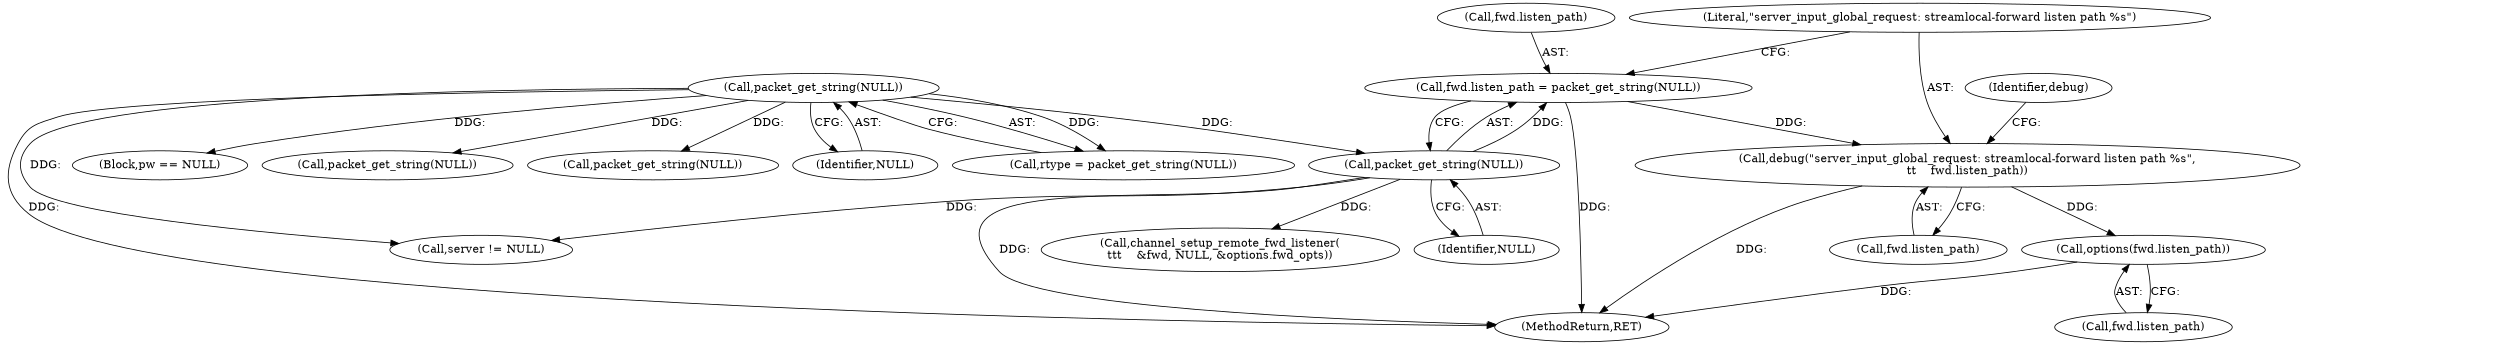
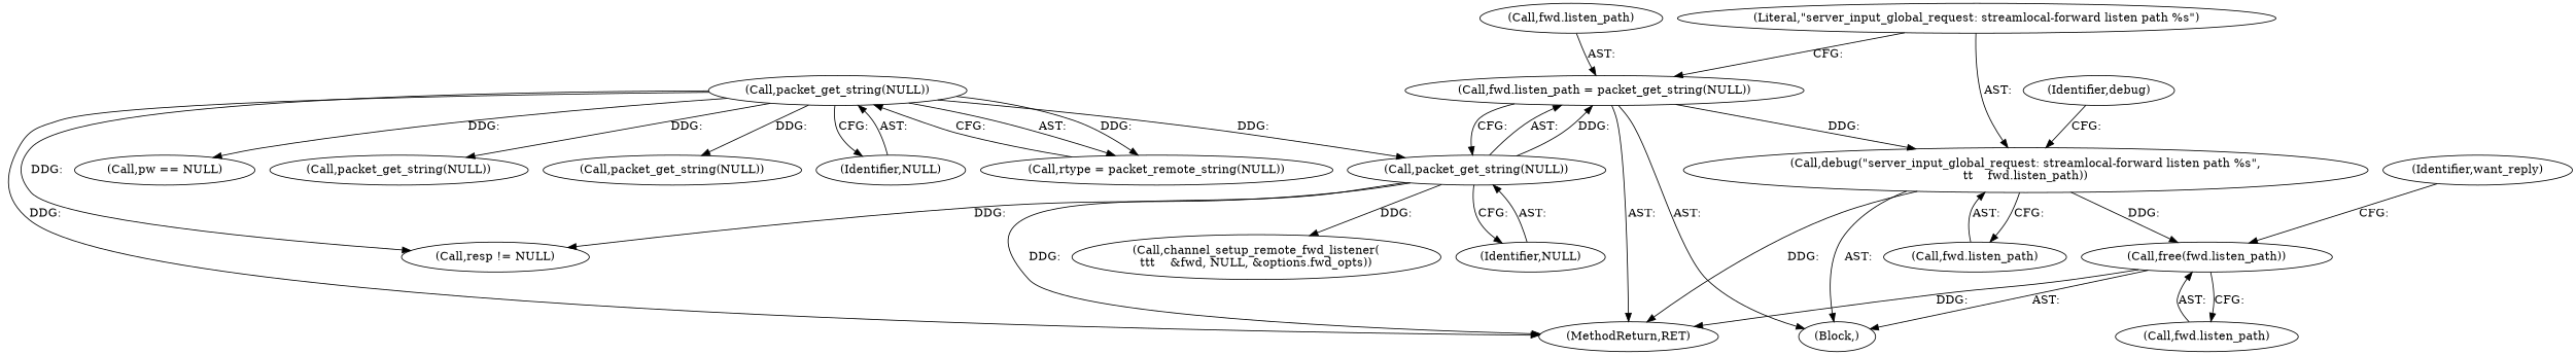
  digraph {
-   n1 [label="(Call,options(fwd.listen_path))"]
+   n1 [label="(Call,free(fwd.listen_path))"]
    n2 [label="(MethodReturn,RET)"]
    n3 [label="(Call,fwd.listen_path)"]
+   n4 [label="(Block,)"]
    n5 [label="(Call,debug(\"server_input_global_request: streamlocal-forward listen path %s\",\n\t\t    fwd.listen_path))"]
    n6 [label="(Call,fwd.listen_path)"]
    n7 [label="(Call,fwd.listen_path = packet_get_string(NULL))"]
    n8 [label="(Call,packet_get_string(NULL))"]
    n9 [label="(Identifier,NULL)"]
    n10 [label="(Call,channel_setup_remote_fwd_listener(\n\t\t\t    &fwd, NULL, &options.fwd_opts))"]
-   n11 [label="(Call,server != NULL)"]
+   n11 [label="(Call,resp != NULL)"]
    n12 [label="(Call,packet_get_string(NULL))"]
    n13 [label="(Call,packet_get_string(NULL))"]
    n14 [label="(Identifier,NULL)"]
-   n15 [label="(Call,rtype = packet_get_string(NULL))"]
-   n16 [label="(Block,pw == NULL)"]
+   n15 [label="(Call,rtype = packet_remote_string(NULL))"]
+   n16 [label="(Call,pw == NULL)"]
    n17 [label="(Call,packet_get_string(NULL))"]
    n18 [label="(Literal,\"server_input_global_request: streamlocal-forward listen path %s\")"]
    n19 [label="(Call,fwd.listen_path)"]
    n20 [label="(Identifier,debug)"]
+   n21 [label="(Identifier,want_reply)"]
    n1 -> n2 [label="DDG: "]
    n1 -> n3 [label="CFG: "]
+   n1 -> n4 [label="AST: "]
    n3 -> n1 [label="AST: "]
    n5 -> n1 [label="DDG: "]
    n5 -> n2 [label="DDG: "]
+   n5 -> n4 [label="AST: "]
    n5 -> n6 [label="CFG: "]
    n6 -> n5 [label="AST: "]
-   n7 -> n2 [label="DDG: "]
+   n7 -> n2 [label="AST: "]
+   n7 -> n4 [label="AST: "]
    n7 -> n5 [label="DDG: "]
    n7 -> n8 [label="CFG: "]
    n8 -> n2 [label="DDG: "]
    n8 -> n7 [label="AST: "]
    n8 -> n7 [label="DDG: "]
    n8 -> n9 [label="CFG: "]
    n8 -> n10 [label="DDG: "]
    n8 -> n11 [label="DDG: "]
    n9 -> n8 [label="AST: "]
    n12 -> n2 [label="DDG: "]
    n12 -> n8 [label="DDG: "]
    n12 -> n11 [label="DDG: "]
    n12 -> n13 [label="DDG: "]
    n12 -> n14 [label="CFG: "]
    n12 -> n15 [label="AST: "]
    n12 -> n15 [label="DDG: "]
    n12 -> n16 [label="DDG: "]
    n12 -> n17 [label="DDG: "]
    n14 -> n12 [label="AST: "]
    n15 -> n12 [label="CFG: "]
    n18 -> n5 [label="AST: "]
    n18 -> n7 [label="CFG: "]
    n19 -> n7 [label="AST: "]
    n20 -> n5 [label="CFG: "]
+   n21 -> n1 [label="CFG: "]
  }
